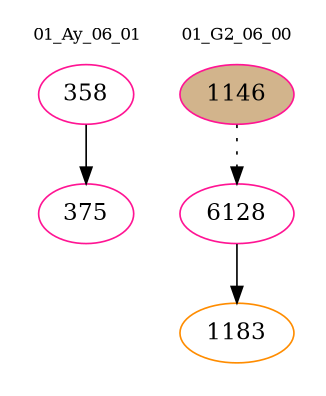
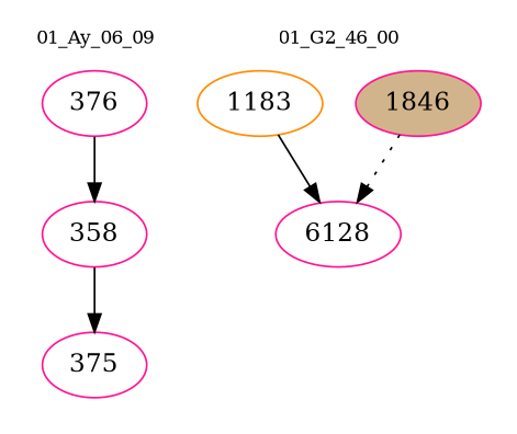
  digraph {
    node [color=deeppink fillcolor=white style=filled]
    edge [color=black style=solid]
+   n1 [label=376]
    n2 [label=358]
    n3 [label=375]
-   n4 [fillcolor=tan label=1146]
+   n4 [fillcolor=tan label=1846]
    n5 [label=6128]
    n6 [color=darkorange label=1183]
    subgraph cluster_1 {
      color=white
      fontsize=10
-     label="01_Ay_06_01"
+     label="01_Ay_06_09"
+     n1
      n2
      n3
    }
    subgraph cluster_2 {
      color=white
      fontsize=10
-     label="01_G2_06_00"
+     label="01_G2_46_00"
      n4
      n5
      n6
    }
+   n1 -> n2
    n2 -> n3
    n4 -> n5 [style=dotted]
-   n5 -> n6
+   n6 -> n5
  }
